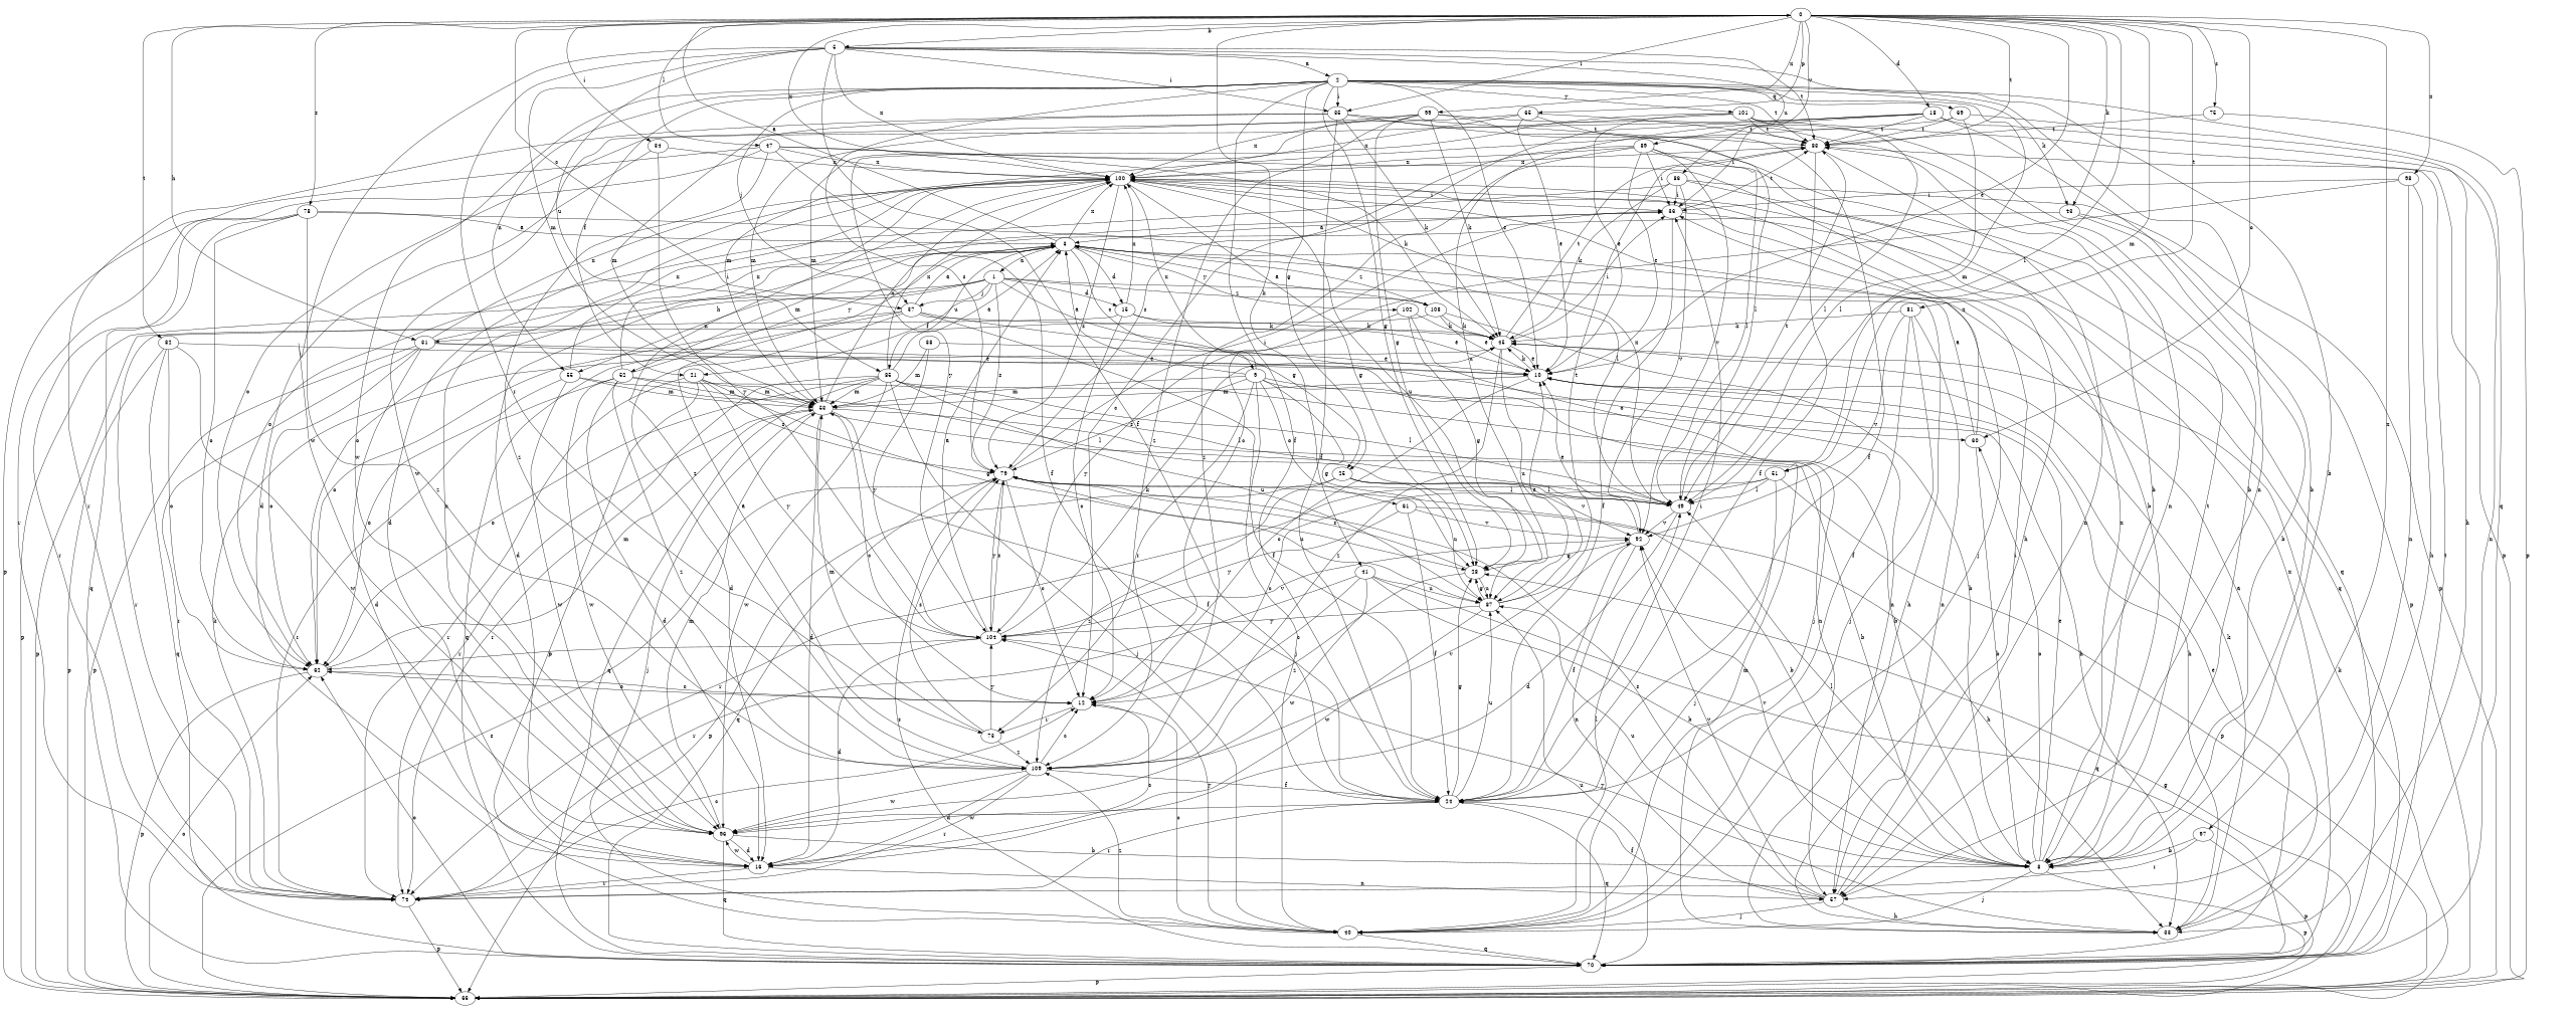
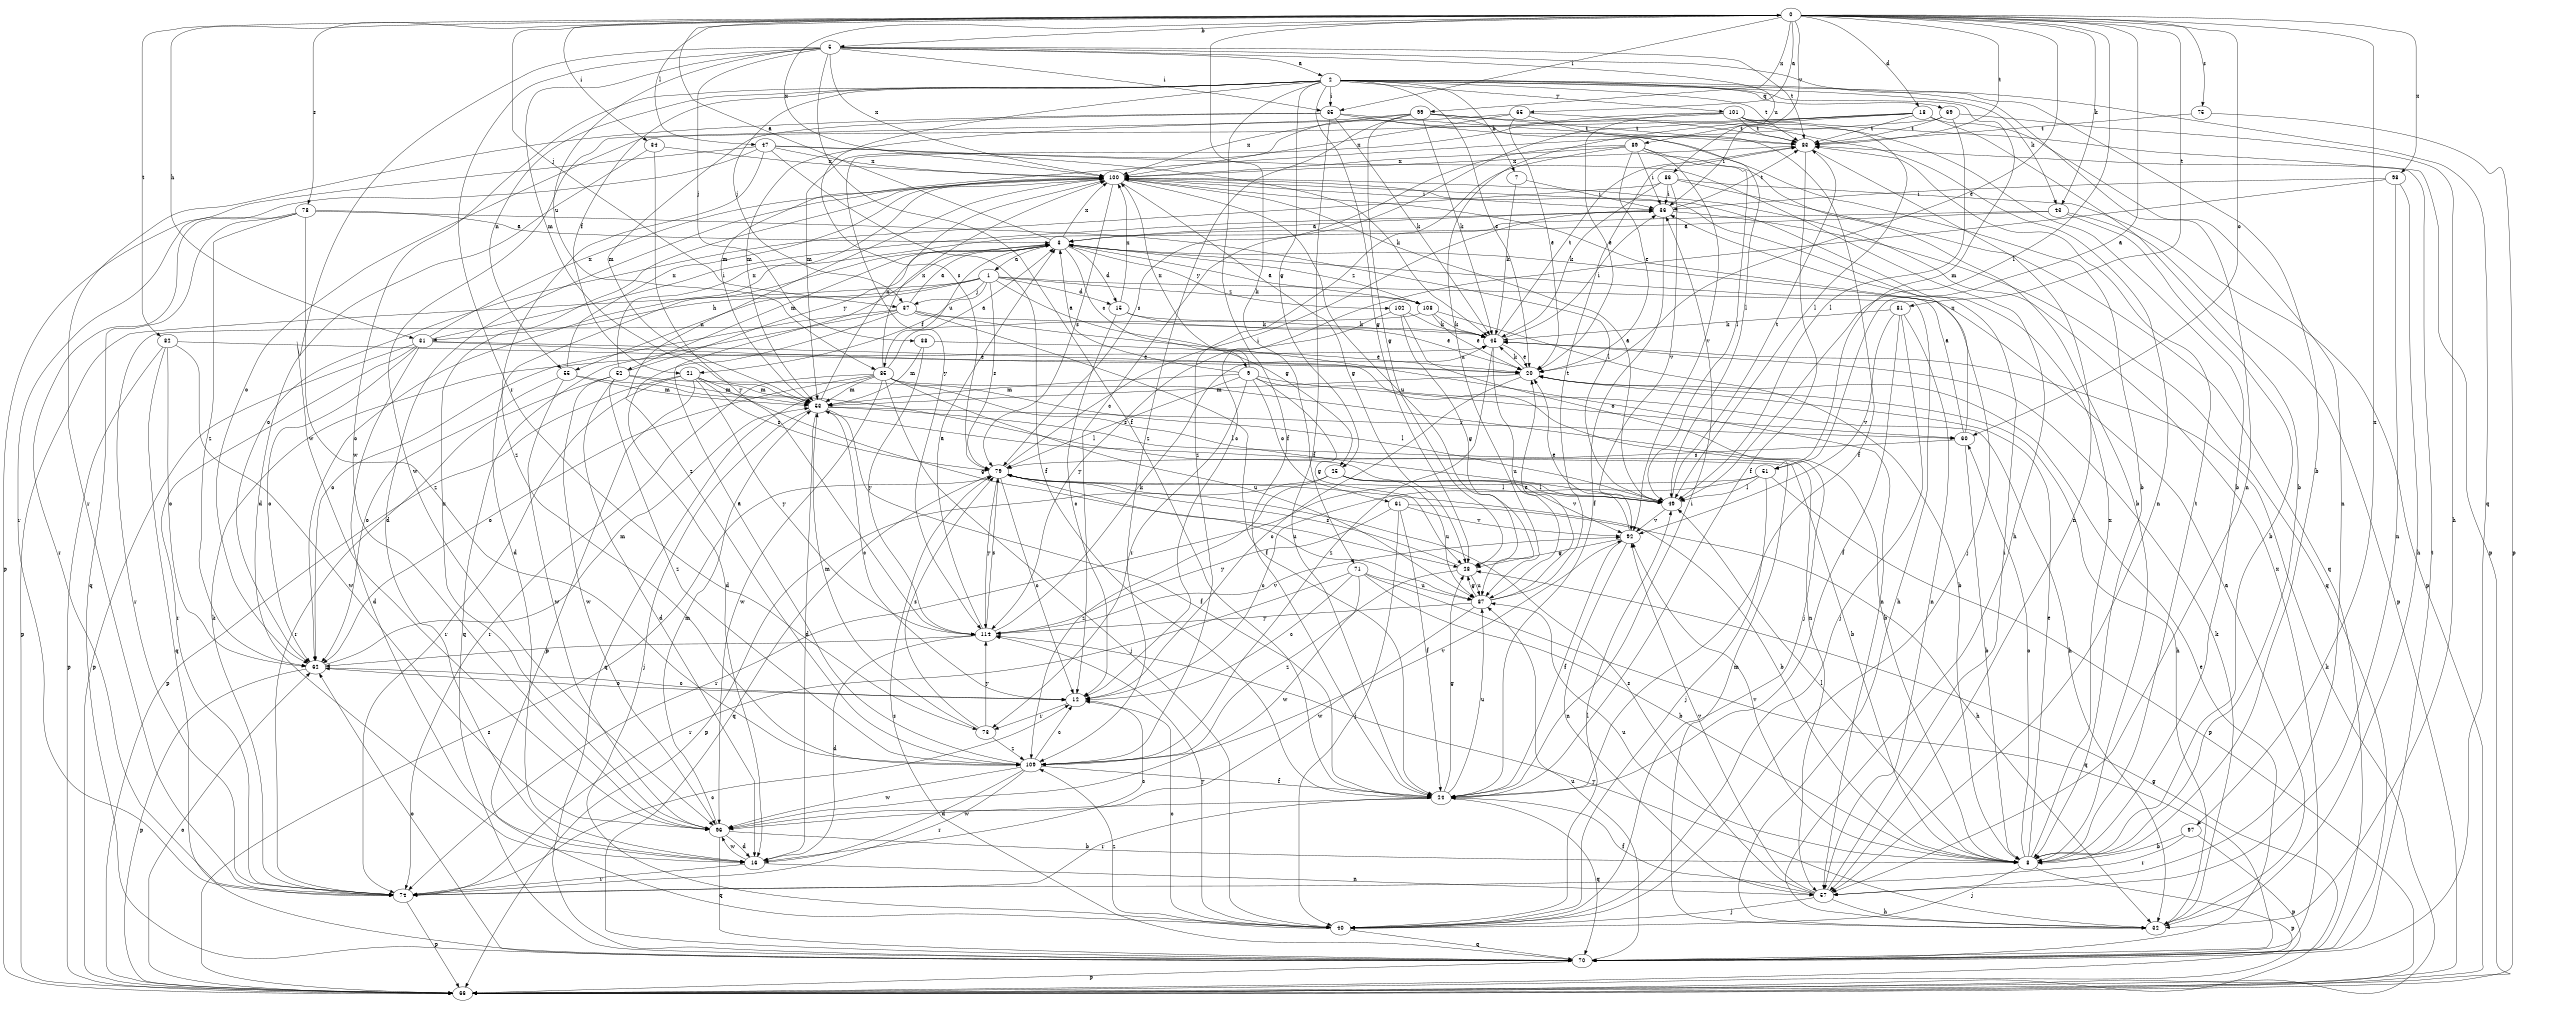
  strict digraph {
    0
    5
    n3 [label=18]
-   20 [label=10]
+   20
    31
    34
    35
    37
-   41
+   41 [label=71]
    43
    47
    49
    51
    60
    65
    75
    78
    81
    82
    83
    89
    97
    98
    99
    100
    2
    24
    96
    85
    38
    53
    70
    73
    86
    8
    57
    36
    87
    12
    62
-   33
+   33 [label=32]
    45
    66
    16
    74
-   104
+   104 [label=114]
    3
    109
    92
    40
    79
    28
    1
    15
    21
    25
    55
    108
+   7
    69
    101
    9
    52
    102
    61
    0 -> 5 [label=b]
    0 -> n3 [label=d]
    0 -> 20 [label=e]
    0 -> 31 [label=h]
    0 -> 34 [label=i]
    0 -> 35 [label=i]
-   0 -> 37 [label=c]
+   0 -> 37 [label=j]
    0 -> 41 [label=k]
    0 -> 43 [label=k]
    0 -> 47 [label=l]
    0 -> 49 [label=l]
-   0 -> 51 [label=m]
+   0 -> 51 [label=a]
    0 -> 60 [label=o]
-   0 -> 65 [label=p]
+   0 -> 65 [label=a]
    0 -> 75 [label=s]
    0 -> 78 [label=s]
    0 -> 81 [label=t]
    0 -> 82 [label=t]
    0 -> 83 [label=t]
    0 -> 89 [label=v]
    0 -> 97 [label=x]
    0 -> 98 [label=x]
    0 -> 99 [label=x]
    0 -> 100 [label=x]
    5 -> 35 [label=i]
    5 -> 83 [label=t]
    5 -> 100 [label=x]
    5 -> 2 [label=a]
    5 -> 24 [label=f]
    5 -> 96 [label=w]
    5 -> 85 [label=u]
+   5 -> 38 [label=j]
    5 -> 53 [label=m]
    5 -> 70 [label=q]
    5 -> 73 [label=r]
    5 -> 86 [label=u]
    n3 -> 83 [label=t]
    n3 -> 8 [label=b]
-   n3 -> 70 [label=n]
+   n3 -> 57 [label=n]
    n3 -> 36 [label=i]
    n3 -> 87 [label=u]
    n3 -> 12 [label=c]
    n3 -> 62 [label=o]
    20 -> 53 [label=m]
    20 -> 12 [label=c]
    20 -> 33 [label=h]
    20 -> 45 [label=k]
    31 -> 20 [label=e]
    31 -> 100 [label=x]
    31 -> 57 [label=n]
    31 -> 36 [label=i]
    31 -> 62 [label=o]
    31 -> 66 [label=p]
    31 -> 16 [label=d]
    31 -> 74 [label=r]
    34 -> 100 [label=x]
    34 -> 16 [label=d]
    34 -> 104 [label=y]
    35 -> 83 [label=t]
    35 -> 24 [label=f]
    35 -> 53 [label=m]
    35 -> 8 [label=b]
    35 -> 45 [label=k]
    35 -> 74 [label=r]
    37 -> 24 [label=f]
    37 -> 70 [label=q]
    37 -> 57 [label=n]
    37 -> 62 [label=o]
    37 -> 45 [label=k]
    37 -> 16 [label=d]
    37 -> 3 [label=a]
    41 -> 96 [label=w]
    41 -> 70 [label=q]
    41 -> 8 [label=b]
    41 -> 87 [label=u]
    41 -> 12 [label=c]
    41 -> 74 [label=r]
    43 -> 8 [label=b]
    43 -> 62 [label=o]
    43 -> 66 [label=p]
+   43 -> 3 [label=a]
    47 -> 100 [label=x]
    47 -> 24 [label=f]
    47 -> 33 [label=h]
    47 -> 45 [label=k]
    47 -> 66 [label=p]
    47 -> 74 [label=r]
    47 -> 109 [label=z]
    49 -> 83 [label=t]
-   49 -> 100 [label=x]
-   49 -> 16 [label=d]
+   49 -> 100 [label=a]
    49 -> 92 [label=v]
    51 -> 49 [label=l]
    51 -> 12 [label=c]
    51 -> 66 [label=p]
    51 -> 74 [label=r]
    51 -> 40 [label=j]
    60 -> 100 [label=x]
    60 -> 8 [label=b]
    60 -> 3 [label=a]
+   60 -> 79 [label=s]
    65 -> 20 [label=e]
    65 -> 83 [label=t]
    65 -> 100 [label=x]
    65 -> 24 [label=f]
    65 -> 96 [label=w]
    75 -> 83 [label=t]
    75 -> 66 [label=p]
    78 -> 49 [label=l]
    78 -> 70 [label=q]
-   78 -> 62 [label=o]
+   78 -> 62 [label=z]
    78 -> 74 [label=r]
    78 -> 3 [label=a]
    78 -> 109 [label=z]
    81 -> 24 [label=f]
    81 -> 57 [label=n]
    81 -> 45 [label=k]
    81 -> 92 [label=v]
    81 -> 40 [label=j]
    82 -> 20 [label=e]
    82 -> 96 [label=w]
    82 -> 70 [label=q]
    82 -> 62 [label=o]
    82 -> 66 [label=p]
    83 -> 100 [label=x]
    83 -> 24 [label=f]
    83 -> 57 [label=n]
    89 -> 20 [label=e]
    89 -> 49 [label=l]
    89 -> 100 [label=x]
    89 -> 8 [label=b]
    89 -> 36 [label=i]
    89 -> 109 [label=z]
    89 -> 92 [label=v]
    89 -> 79 [label=s]
    97 -> 8 [label=b]
    97 -> 66 [label=p]
    97 -> 74 [label=r]
    98 -> 57 [label=n]
    98 -> 36 [label=i]
    98 -> 12 [label=c]
    98 -> 33 [label=h]
    99 -> 49 [label=l]
+   99 -> 83 [label=t]
    99 -> 100 [label=x]
    99 -> 53 [label=m]
    99 -> 57 [label=n]
    99 -> 45 [label=k]
    99 -> 109 [label=z]
    99 -> 28 [label=g]
    100 -> 36 [label=i]
    100 -> 87 [label=u]
    100 -> 16 [label=d]
    100 -> 109 [label=z]
    100 -> 40 [label=j]
    100 -> 79 [label=s]
    100 -> 28 [label=g]
    2 -> 20 [label=e]
    2 -> 35 [label=i]
    2 -> 37 [label=j]
    2 -> 43 [label=k]
    2 -> 51 [label=m]
    2 -> 83 [label=t]
    2 -> 24 [label=f]
    2 -> 96 [label=w]
    2 -> 8 [label=b]
    2 -> 57 [label=n]
    2 -> 79 [label=s]
    2 -> 28 [label=g]
    2 -> 21 [label=f]
    2 -> 25 [label=g]
    2 -> 55 [label=n]
+   2 -> 7 [label=b]
    2 -> 69 [label=q]
    2 -> 101 [label=y]
    24 -> 96 [label=w]
    24 -> 70 [label=q]
    24 -> 36 [label=i]
    24 -> 87 [label=u]
    24 -> 74 [label=r]
    24 -> 28 [label=g]
    96 -> 100 [label=x]
    96 -> 53 [label=m]
    96 -> 70 [label=q]
    96 -> 8 [label=b]
    96 -> 16 [label=d]
    85 -> 49 [label=l]
    85 -> 100 [label=x]
    85 -> 96 [label=w]
    85 -> 53 [label=m]
    85 -> 70 [label=q]
    85 -> 8 [label=b]
    85 -> 87 [label=u]
    85 -> 62 [label=o]
    85 -> 74 [label=r]
    85 -> 3 [label=a]
    85 -> 40 [label=j]
    38 -> 20 [label=e]
    38 -> 53 [label=m]
    38 -> 104 [label=y]
    53 -> 100 [label=x]
    53 -> 24 [label=f]
    53 -> 8 [label=b]
    53 -> 12 [label=c]
    53 -> 16 [label=d]
-   53 -> 74 [label=r]
+   53 -> 60 [label=r]
    53 -> 40 [label=j]
    70 -> 20 [label=e]
    70 -> 83 [label=t]
    70 -> 100 [label=x]
    70 -> 87 [label=u]
    70 -> 62 [label=o]
    70 -> 66 [label=p]
    70 -> 79 [label=s]
    73 -> 53 [label=m]
    73 -> 104 [label=y]
    73 -> 109 [label=z]
    73 -> 79 [label=s]
    86 -> 70 [label=q]
    86 -> 36 [label=i]
    86 -> 62 [label=o]
    86 -> 45 [label=k]
    86 -> 66 [label=p]
    86 -> 92 [label=v]
    8 -> 20 [label=e]
    8 -> 49 [label=l]
    8 -> 60 [label=o]
    8 -> 83 [label=t]
    8 -> 100 [label=x]
    8 -> 87 [label=u]
    8 -> 66 [label=p]
    8 -> 92 [label=v]
    8 -> 40 [label=j]
    57 -> 24 [label=f]
    57 -> 36 [label=i]
    57 -> 33 [label=h]
    57 -> 92 [label=v]
    57 -> 40 [label=j]
    57 -> 79 [label=s]
    36 -> 83 [label=t]
    36 -> 24 [label=f]
    36 -> 70 [label=q]
    36 -> 3 [label=a]
    87 -> 20 [label=e]
    87 -> 83 [label=t]
    87 -> 96 [label=w]
    87 -> 104 [label=y]
    87 -> 28 [label=g]
    12 -> 73 [label=r]
    12 -> 62 [label=o]
    62 -> 53 [label=m]
    62 -> 12 [label=c]
    62 -> 66 [label=p]
    33 -> 53 [label=m]
    33 -> 45 [label=k]
    33 -> 104 [label=y]
    33 -> 3 [label=a]
    45 -> 20 [label=e]
    45 -> 83 [label=t]
    45 -> 36 [label=i]
    45 -> 87 [label=u]
    45 -> 109 [label=z]
    66 -> 62 [label=o]
    66 -> 45 [label=k]
    66 -> 79 [label=s]
    66 -> 28 [label=g]
    16 -> 96 [label=w]
    16 -> 57 [label=n]
    16 -> 12 [label=c]
    16 -> 74 [label=r]
    74 -> 12 [label=c]
    74 -> 45 [label=k]
    74 -> 66 [label=p]
    104 -> 62 [label=o]
    104 -> 45 [label=k]
    104 -> 16 [label=d]
    104 -> 3 [label=a]
    104 -> 92 [label=v]
    104 -> 79 [label=s]
    3 -> 0 [label=a]
    3 -> 100 [label=x]
    3 -> 85 [label=u]
    3 -> 16 [label=d]
    3 -> 1 [label=a]
    3 -> 15 [label=d]
    3 -> 108 [label=z]
    3 -> 9 [label=c]
    3 -> 52 [label=m]
    3 -> 102 [label=y]
    109 -> 24 [label=f]
    109 -> 96 [label=w]
    109 -> 12 [label=c]
    109 -> 16 [label=d]
    109 -> 74 [label=r]
    109 -> 3 [label=a]
    109 -> 92 [label=v]
    92 -> 20 [label=e]
    92 -> 24 [label=f]
    92 -> 57 [label=n]
    92 -> 28 [label=g]
    40 -> 49 [label=l]
    40 -> 70 [label=q]
    40 -> 12 [label=c]
    40 -> 104 [label=y]
    40 -> 109 [label=z]
    79 -> 49 [label=l]
    79 -> 70 [label=q]
    79 -> 8 [label=b]
    79 -> 36 [label=i]
    79 -> 87 [label=u]
    79 -> 12 [label=c]
    79 -> 104 [label=y]
    28 -> 87 [label=u]
    28 -> 109 [label=z]
    28 -> 79 [label=s]
    1 -> 31 [label=h]
    1 -> 37 [label=j]
    1 -> 33 [label=h]
    1 -> 66 [label=p]
    1 -> 79 [label=s]
    1 -> 15 [label=d]
    1 -> 21 [label=f]
    1 -> 25 [label=g]
    1 -> 55 [label=n]
    1 -> 108 [label=z]
    15 -> 20 [label=e]
    15 -> 100 [label=x]
    15 -> 12 [label=c]
    15 -> 45 [label=k]
    21 -> 53 [label=m]
-   15 -> 66 [label=p]
+   21 -> 66 [label=p]
    21 -> 74 [label=r]
    21 -> 104 [label=y]
    21 -> 40 [label=j]
    21 -> 79 [label=s]
    21 -> 28 [label=g]
    25 -> 49 [label=l]
    25 -> 87 [label=u]
    25 -> 66 [label=p]
    25 -> 109 [label=z]
    25 -> 92 [label=v]
    55 -> 49 [label=l]
    55 -> 100 [label=x]
    55 -> 96 [label=w]
    55 -> 53 [label=m]
    55 -> 62 [label=o]
    108 -> 20 [label=e]
    108 -> 8 [label=b]
    108 -> 45 [label=k]
    108 -> 74 [label=r]
    108 -> 3 [label=a]
+   7 -> 36 [label=i]
+   7 -> 45 [label=k]
    69 -> 49 [label=l]
    69 -> 83 [label=t]
    69 -> 53 [label=m]
    69 -> 33 [label=h]
    101 -> 20 [label=e]
    101 -> 49 [label=l]
    101 -> 83 [label=t]
    101 -> 53 [label=m]
    101 -> 8 [label=b]
    101 -> 66 [label=p]
    101 -> 104 [label=y]
    9 -> 60 [label=o]
    9 -> 100 [label=x]
    9 -> 53 [label=m]
    9 -> 73 [label=r]
    9 -> 33 [label=h]
    9 -> 3 [label=a]
    9 -> 79 [label=s]
    9 -> 28 [label=g]
    9 -> 61 [label=o]
    52 -> 49 [label=l]
    52 -> 100 [label=x]
    52 -> 96 [label=w]
    52 -> 53 [label=m]
    52 -> 16 [label=d]
    52 -> 74 [label=r]
    52 -> 3 [label=y]
    52 -> 109 [label=z]
    102 -> 45 [label=k]
    102 -> 104 [label=y]
    102 -> 40 [label=j]
    102 -> 28 [label=g]
    61 -> 24 [label=f]
    61 -> 33 [label=h]
    61 -> 104 [label=y]
    61 -> 92 [label=v]
-   9 -> 40 [label=j]
+   61 -> 40 [label=j]
  }
